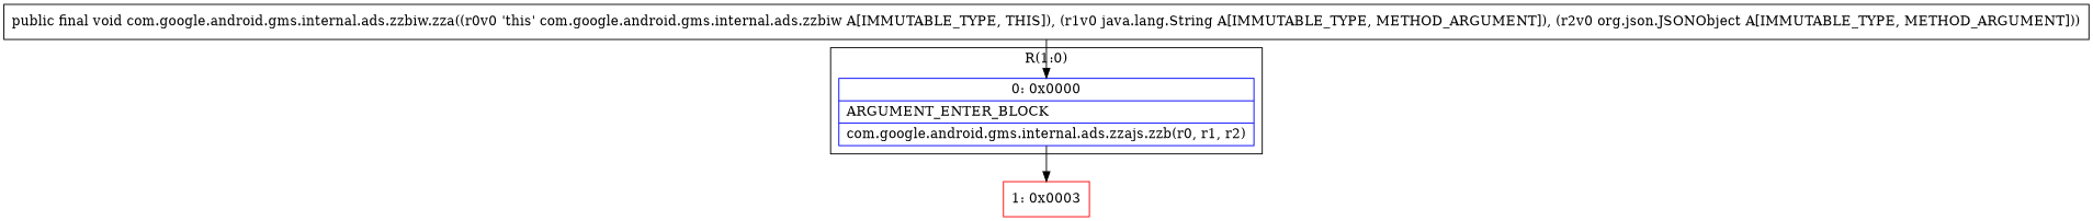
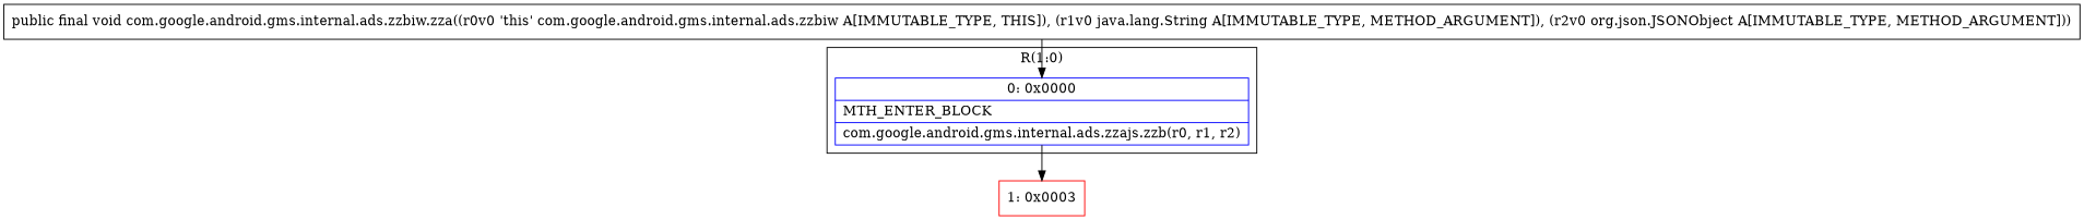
  digraph {
    node [shape=record]
-   n1 [color=blue label="{0\:\ 0x0000|ARGUMENT_ENTER_BLOCK\l|com.google.android.gms.internal.ads.zzajs.zzb(r0, r1, r2)\l}"]
+   n1 [color=blue label="{0\:\ 0x0000|MTH_ENTER_BLOCK\l|com.google.android.gms.internal.ads.zzajs.zzb(r0, r1, r2)\l}"]
    n2 [color=red label="{1\:\ 0x0003}"]
    n3 [label="{public final void com.google.android.gms.internal.ads.zzbiw.zza((r0v0 'this' com.google.android.gms.internal.ads.zzbiw A[IMMUTABLE_TYPE, THIS]), (r1v0 java.lang.String A[IMMUTABLE_TYPE, METHOD_ARGUMENT]), (r2v0 org.json.JSONObject A[IMMUTABLE_TYPE, METHOD_ARGUMENT])) }"]
    subgraph cluster_1 {
      label="R(1:0)"
      n1
    }
    n1 -> n2
    n3 -> n1
  }
